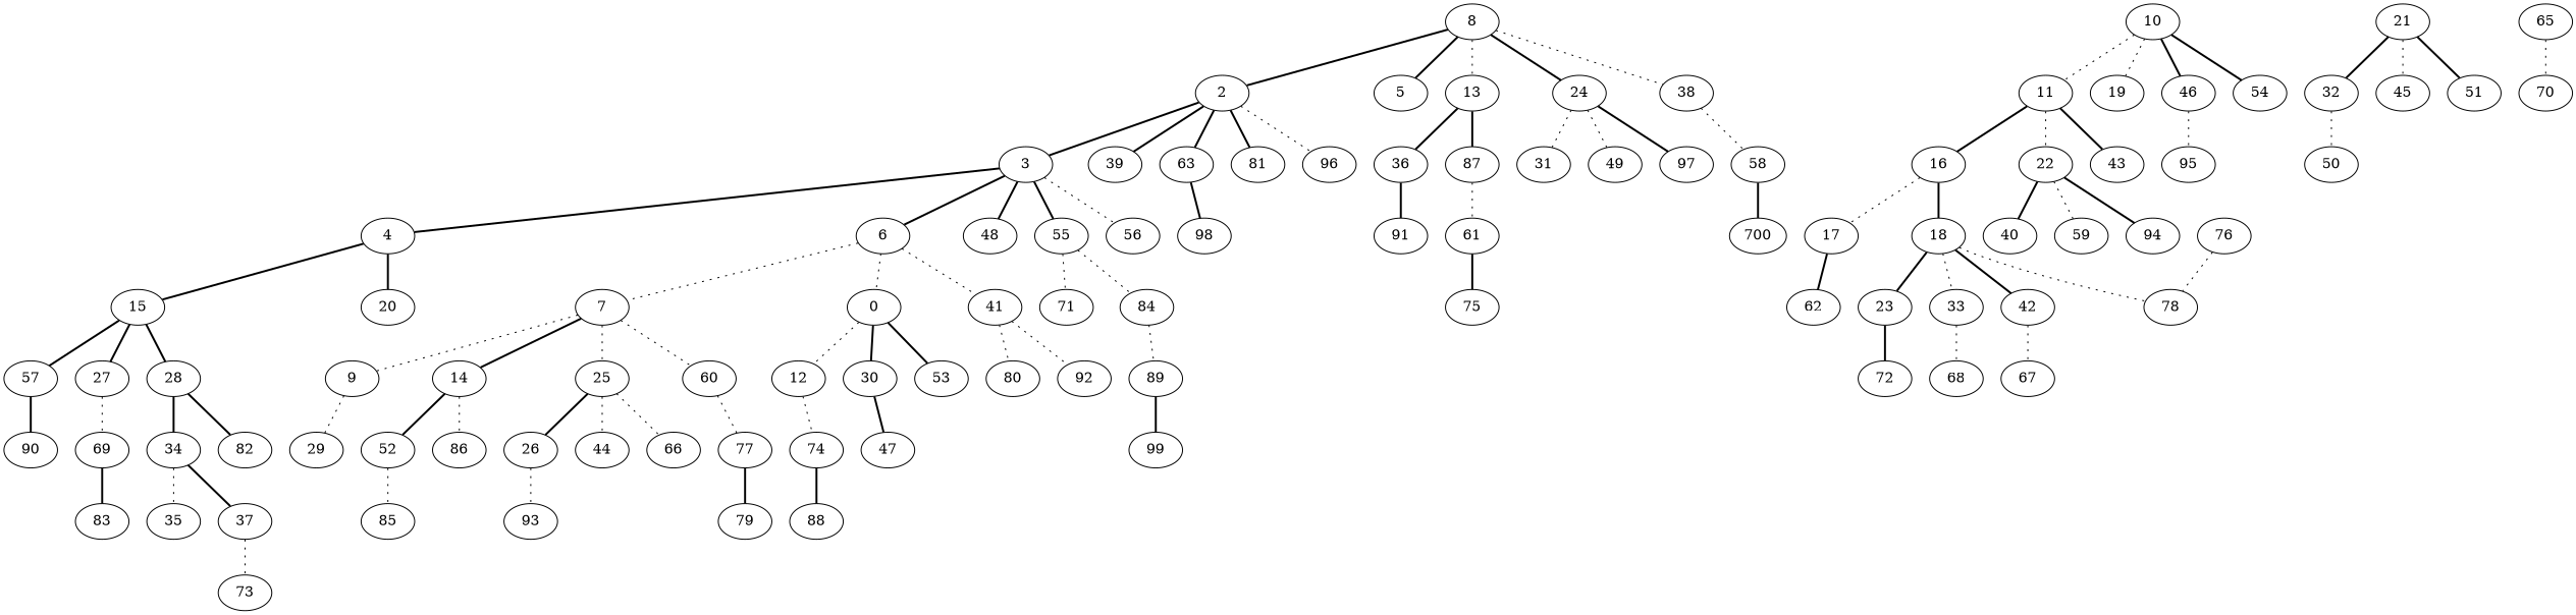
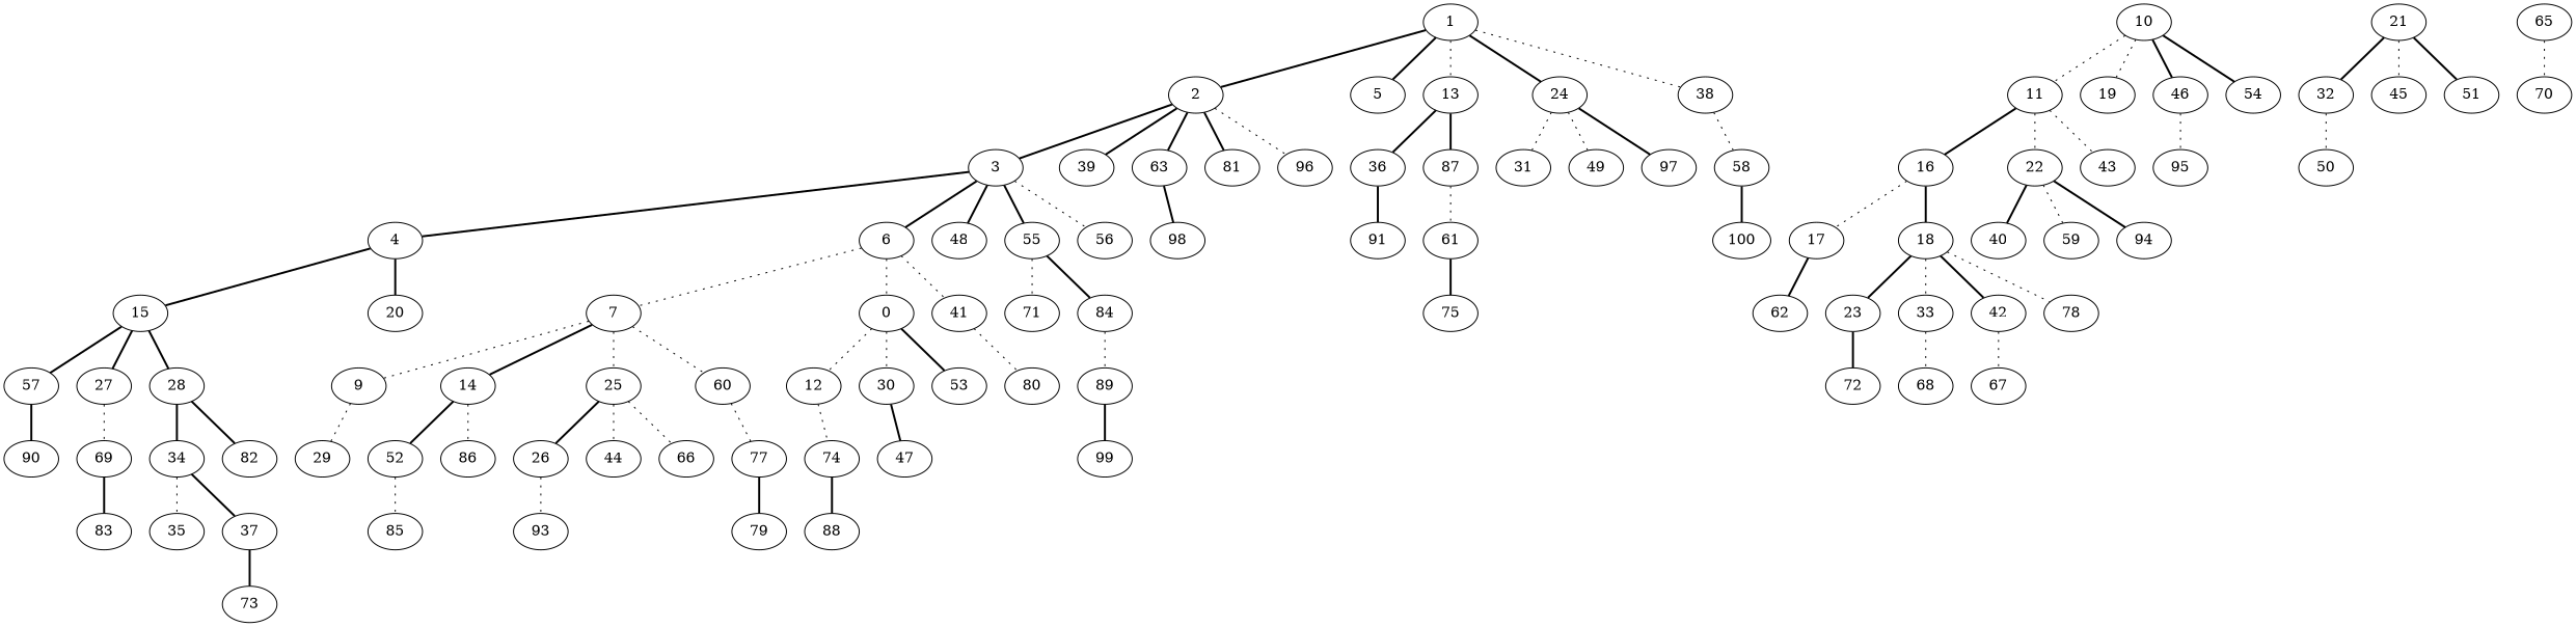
  graph {
    edge [style=bold]
-   1 [label=8]
+   1
    2
    5
    13
    24
    38
    3
    39
    63
    81
    96
    36
    87
    31
    49
    97
    58
    4
    6
    48
    55
    56
    98
    10
    11
    19
    46
    54
    91
    61
-   100 [label=700]
+   100
    15
    20
    7
    n35 [label=0]
    41
    71
    84
    57
    27
    28
    90
    9
    14
    25
    60
    12
    30
    53
    80
-   92
    89
    69
    34
    82
    16
    22
    43
    95
    29
    52
    86
    26
    44
    66
    77
    74
    47
    85
    93
    79
    88
    17
    18
    40
    59
    94
    62
    23
    33
    42
    78
    21
    32
    45
    51
    83
    35
    37
    72
    68
    67
-   76
    50
    75
    65
    70
    73
    99
    1 -- 2
    1 -- 5
    1 -- 13 [style=dotted]
    1 -- 24
    1 -- 38 [style=dotted]
    2 -- 3
    2 -- 39
    2 -- 63
    2 -- 81
    2 -- 96 [style=dotted]
    13 -- 36
    13 -- 87
    24 -- 31 [style=dotted]
    24 -- 49 [style=dotted]
    24 -- 97
    38 -- 58 [style=dotted]
    3 -- 4
    3 -- 6
    3 -- 48
    3 -- 55
    3 -- 56 [style=dotted]
    63 -- 98
    36 -- 91
    87 -- 61 [style=dotted]
    58 -- 100
    4 -- 15
    4 -- 20
    6 -- 7 [style=dotted]
    6 -- n35 [style=dotted]
    6 -- 41 [style=dotted]
    55 -- 71 [style=dotted]
-   55 -- 84 [style=dotted]
+   55 -- 84
    10 -- 11 [style=dotted]
    10 -- 19 [style=dotted]
    10 -- 46
    10 -- 54
    11 -- 16
    11 -- 22 [style=dotted]
-   11 -- 43
+   11 -- 43 [style=dotted]
    46 -- 95 [style=dotted]
    61 -- 75
    15 -- 57
    15 -- 27
    15 -- 28
    7 -- 9 [style=dotted]
    7 -- 14
    7 -- 25 [style=dotted]
    7 -- 60 [style=dotted]
    n35 -- 12 [style=dotted]
-   n35 -- 30
+   n35 -- 30 [style=dotted]
    n35 -- 53
    41 -- 80 [style=dotted]
-   41 -- 92 [style=dotted]
    84 -- 89 [style=dotted]
    57 -- 90
    27 -- 69 [style=dotted]
    28 -- 34
    28 -- 82
    9 -- 29 [style=dotted]
    14 -- 52
    14 -- 86 [style=dotted]
    25 -- 26
    25 -- 44 [style=dotted]
    25 -- 66 [style=dotted]
    60 -- 77 [style=dotted]
    12 -- 74 [style=dotted]
    30 -- 47
    89 -- 99
    69 -- 83
    34 -- 35 [style=dotted]
    34 -- 37
    16 -- 17 [style=dotted]
    16 -- 18
    22 -- 40
    22 -- 59 [style=dotted]
    22 -- 94
    52 -- 85 [style=dotted]
    26 -- 93 [style=dotted]
    77 -- 79
    74 -- 88
    17 -- 62
    18 -- 23
    18 -- 33 [style=dotted]
    18 -- 42
    18 -- 78 [style=dotted]
    23 -- 72
    33 -- 68 [style=dotted]
    42 -- 67 [style=dotted]
    21 -- 32
    21 -- 45 [style=dotted]
    21 -- 51
    32 -- 50 [style=dotted]
-   37 -- 73 [style=dotted]
-   76 -- 78 [style=dotted]
+   37 -- 73
    65 -- 70 [style=dotted]
  }
